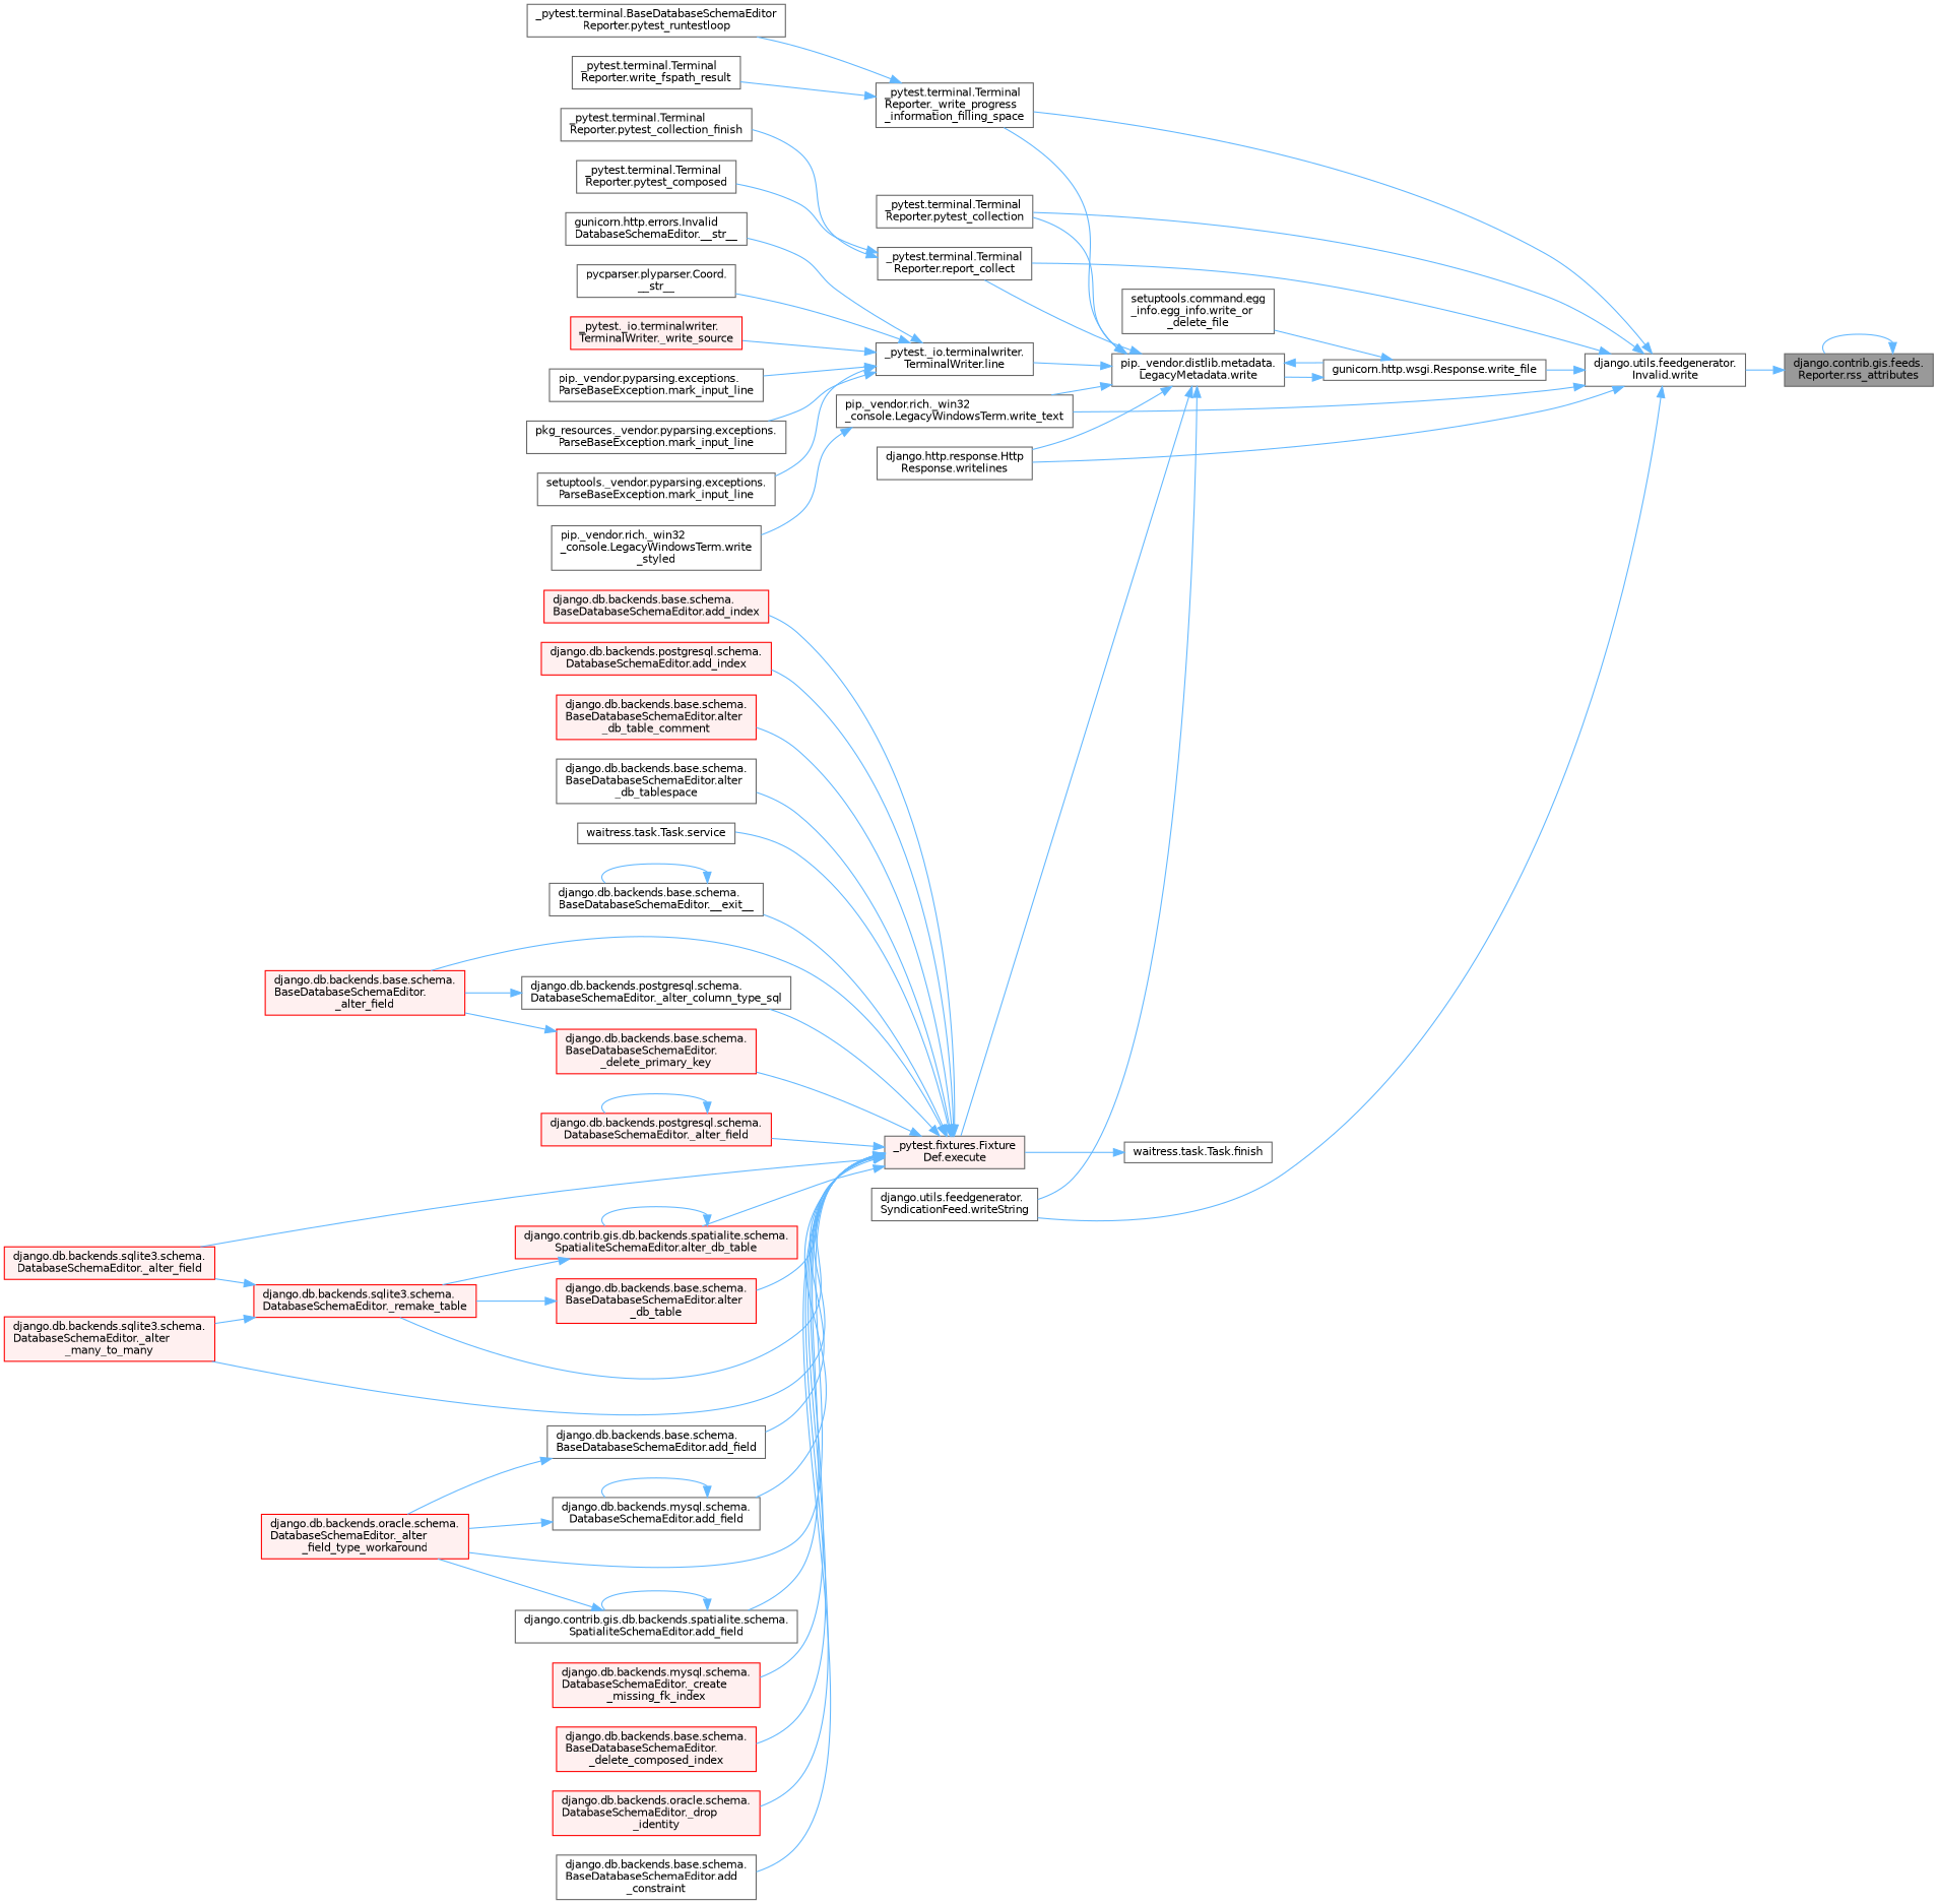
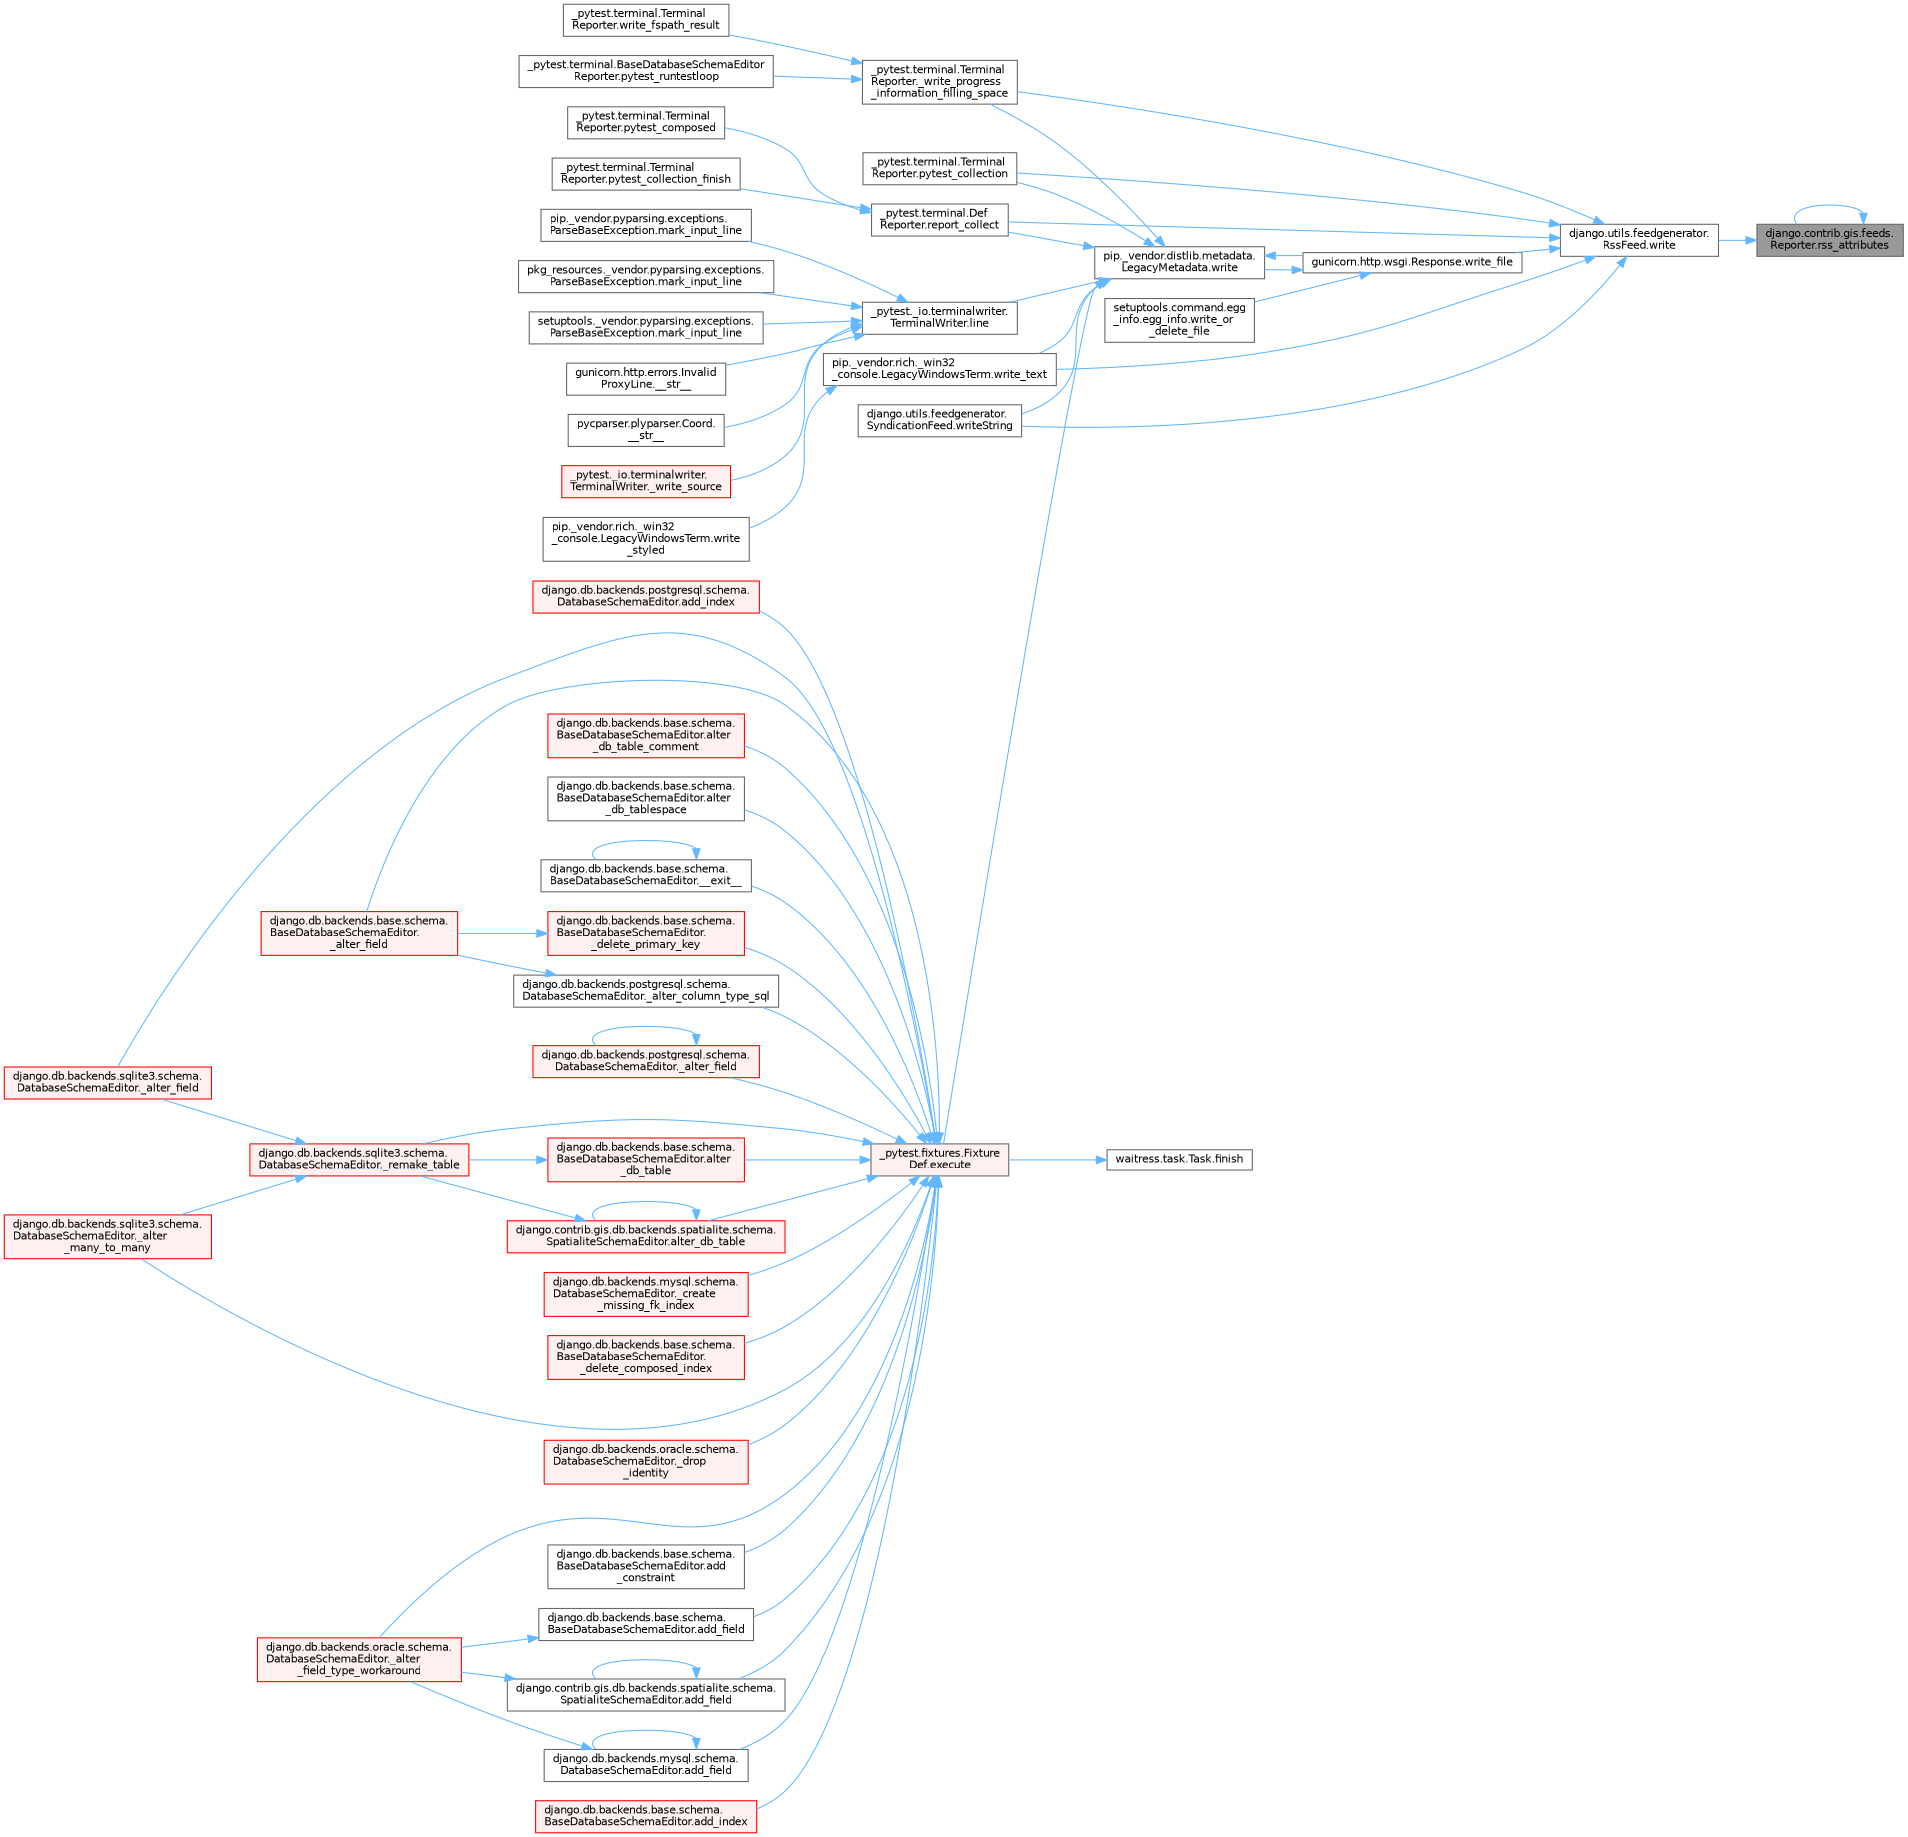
  digraph {
    rankdir=RL
    node [color=grey40 fillcolor=white fontname=Helvetica fontsize=10 shape=box style=filled]
    edge [color=steelblue1 dir=back fontname=Helvetica fontsize=10 labelfontname=Helvetica labelfontsize=10 style=solid]
    n1 [color=gray40 fillcolor=grey60 fontcolor=black height=0.2 label="django.contrib.gis.feeds.\lReporter.rss_attributes" width=0.4]
-   n2 [height=0.2 label="django.utils.feedgenerator.\lInvalid.write" width=0.4]
+   n2 [height=0.2 label="django.utils.feedgenerator.\lRssFeed.write" width=0.4]
    n3 [height=0.2 label="_pytest.terminal.Terminal\lReporter._write_progress\l_information_filling_space" width=0.4]
    n4 [height=0.2 label="_pytest.terminal.Terminal\lReporter.pytest_collection" width=0.4]
-   n5 [height=0.2 label="_pytest.terminal.Terminal\lReporter.report_collect" width=0.4]
+   n5 [height=0.2 label="_pytest.terminal.Def\lReporter.report_collect" width=0.4]
    n6 [height=0.2 label="gunicorn.http.wsgi.Response.write_file" width=0.4]
    n7 [height=0.2 label="pip._vendor.rich._win32\l_console.LegacyWindowsTerm.write_text" width=0.4]
-   n8 [height=0.2 label="django.http.response.Http\lResponse.writelines" width=0.4]
    n9 [height=0.2 label="django.utils.feedgenerator.\lSyndicationFeed.writeString" width=0.4]
    n10 [height=0.2 label="_pytest.terminal.BaseDatabaseSchemaEditor\lReporter.pytest_runtestloop" width=0.4]
    n11 [height=0.2 label="_pytest.terminal.Terminal\lReporter.write_fspath_result" width=0.4]
    n12 [height=0.2 label="waitress.task.Task.finish" width=0.4]
    n13 [fillcolor="#FFF0F0" height=0.2 label="_pytest.fixtures.Fixture\lDef.execute" width=0.4]
    n14 [height=0.2 label="_pytest._io.terminalwriter.\lTerminalWriter.line" width=0.4]
-   n15 [height=0.2 label="gunicorn.http.errors.Invalid\lDatabaseSchemaEditor.__str__" width=0.4]
+   n15 [height=0.2 label="gunicorn.http.errors.Invalid\lProxyLine.__str__" width=0.4]
    n16 [height=0.2 label="pycparser.plyparser.Coord.\l__str__" width=0.4]
    n17 [color=red fillcolor="#FFF0F0" height=0.2 label="_pytest._io.terminalwriter.\lTerminalWriter._write_source" width=0.4]
    n18 [height=0.2 label="pip._vendor.pyparsing.exceptions.\lParseBaseException.mark_input_line" width=0.4]
    n19 [height=0.2 label="pkg_resources._vendor.pyparsing.exceptions.\lParseBaseException.mark_input_line" width=0.4]
    n20 [height=0.2 label="setuptools._vendor.pyparsing.exceptions.\lParseBaseException.mark_input_line" width=0.4]
    n21 [height=0.2 label="_pytest.terminal.Terminal\lReporter.pytest_collection_finish" width=0.4]
    n22 [height=0.2 label="_pytest.terminal.Terminal\lReporter.pytest_composed" width=0.4]
    n23 [height=0.2 label="pip._vendor.distlib.metadata.\lLegacyMetadata.write" width=0.4]
    n24 [height=0.2 label="setuptools.command.egg\l_info.egg_info.write_or\l_delete_file" width=0.4]
    n25 [height=0.2 label="pip._vendor.rich._win32\l_console.LegacyWindowsTerm.write\l_styled" width=0.4]
-   n26 [height=0.2 label="waitress.task.Task.service" width=0.4]
    n27 [height=0.2 label="django.db.backends.base.schema.\lBaseDatabaseSchemaEditor.__exit__" width=0.4]
    n28 [height=0.2 label="django.db.backends.postgresql.schema.\lDatabaseSchemaEditor._alter_column_type_sql" width=0.4]
    n29 [color=red fillcolor="#FFF0F0" height=0.2 label="django.db.backends.base.schema.\lBaseDatabaseSchemaEditor.\l_alter_field" width=0.4]
    n30 [color=red fillcolor="#FFF0F0" height=0.2 label="django.db.backends.postgresql.schema.\lDatabaseSchemaEditor._alter_field" width=0.4]
    n31 [color=red fillcolor="#FFF0F0" height=0.2 label="django.db.backends.sqlite3.schema.\lDatabaseSchemaEditor._alter_field" width=0.4]
    n32 [color=red fillcolor="#FFF0F0" height=0.2 label="django.db.backends.oracle.schema.\lDatabaseSchemaEditor._alter\l_field_type_workaround" width=0.4]
    n33 [color=red fillcolor="#FFF0F0" height=0.2 label="django.db.backends.sqlite3.schema.\lDatabaseSchemaEditor._alter\l_many_to_many" width=0.4]
    n34 [color=red fillcolor="#FFF0F0" height=0.2 label="django.db.backends.mysql.schema.\lDatabaseSchemaEditor._create\l_missing_fk_index" width=0.4]
    n35 [color=red fillcolor="#FFF0F0" height=0.2 label="django.db.backends.base.schema.\lBaseDatabaseSchemaEditor.\l_delete_composed_index" width=0.4]
    n36 [color=red fillcolor="#FFF0F0" height=0.2 label="django.db.backends.base.schema.\lBaseDatabaseSchemaEditor.\l_delete_primary_key" width=0.4]
    n37 [color=red fillcolor="#FFF0F0" height=0.2 label="django.db.backends.oracle.schema.\lDatabaseSchemaEditor._drop\l_identity" width=0.4]
    n38 [color=red fillcolor="#FFF0F0" height=0.2 label="django.db.backends.sqlite3.schema.\lDatabaseSchemaEditor._remake_table" width=0.4]
    n39 [height=0.2 label="django.db.backends.base.schema.\lBaseDatabaseSchemaEditor.add\l_constraint" width=0.4]
    n40 [height=0.2 label="django.contrib.gis.db.backends.spatialite.schema.\lSpatialiteSchemaEditor.add_field" width=0.4]
    n41 [height=0.2 label="django.db.backends.base.schema.\lBaseDatabaseSchemaEditor.add_field" width=0.4]
    n42 [height=0.2 label="django.db.backends.mysql.schema.\lDatabaseSchemaEditor.add_field" width=0.4]
    n43 [color=red fillcolor="#FFF0F0" height=0.2 label="django.db.backends.base.schema.\lBaseDatabaseSchemaEditor.add_index" width=0.4]
    n44 [color=red fillcolor="#FFF0F0" height=0.2 label="django.db.backends.postgresql.schema.\lDatabaseSchemaEditor.add_index" width=0.4]
    n45 [color=red fillcolor="#FFF0F0" height=0.2 label="django.contrib.gis.db.backends.spatialite.schema.\lSpatialiteSchemaEditor.alter_db_table" width=0.4]
    n46 [color=red fillcolor="#FFF0F0" height=0.2 label="django.db.backends.base.schema.\lBaseDatabaseSchemaEditor.alter\l_db_table" width=0.4]
    n47 [color=red fillcolor="#FFF0F0" height=0.2 label="django.db.backends.base.schema.\lBaseDatabaseSchemaEditor.alter\l_db_table_comment" width=0.4]
    n48 [height=0.2 label="django.db.backends.base.schema.\lBaseDatabaseSchemaEditor.alter\l_db_tablespace" width=0.4]
    n1 -> n1
    n1 -> n2
    n2 -> n3
    n2 -> n4
    n2 -> n5
    n2 -> n6
    n2 -> n7
-   n2 -> n8
    n2 -> n9
    n3 -> n10
    n3 -> n11
    n5 -> n21
    n5 -> n22
    n6 -> n23
    n6 -> n24
    n7 -> n25
    n12 -> n13
-   n13 -> n26
    n13 -> n27
    n13 -> n28
    n13 -> n29
    n13 -> n30
    n13 -> n31
    n13 -> n32
    n13 -> n33
    n13 -> n34
    n13 -> n35
    n13 -> n36
    n13 -> n37
    n13 -> n38
    n13 -> n39
    n13 -> n40
    n13 -> n41
    n13 -> n42
    n13 -> n43
    n13 -> n44
    n13 -> n45
    n13 -> n46
    n13 -> n47
    n13 -> n48
    n14 -> n15
    n14 -> n16
    n14 -> n17
    n14 -> n18
    n14 -> n19
    n14 -> n20
    n23 -> n3
    n23 -> n4
    n23 -> n5
    n23 -> n6
    n23 -> n7
-   n23 -> n8
    n23 -> n9
    n23 -> n13
    n23 -> n14
    n27 -> n27
    n28 -> n29
    n30 -> n30
    n36 -> n29
    n38 -> n31
    n38 -> n33
    n40 -> n32
    n40 -> n40
    n41 -> n32
    n42 -> n32
    n42 -> n42
    n45 -> n38
    n45 -> n45
    n46 -> n38
  }
